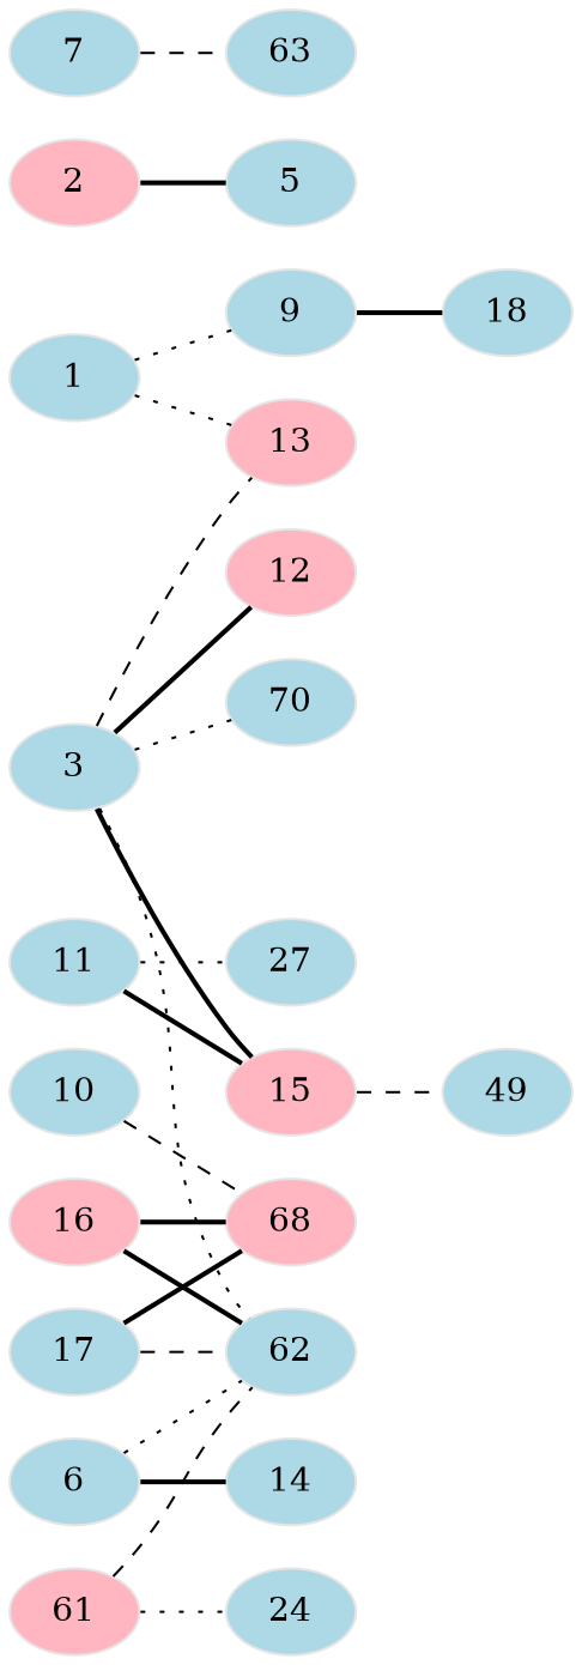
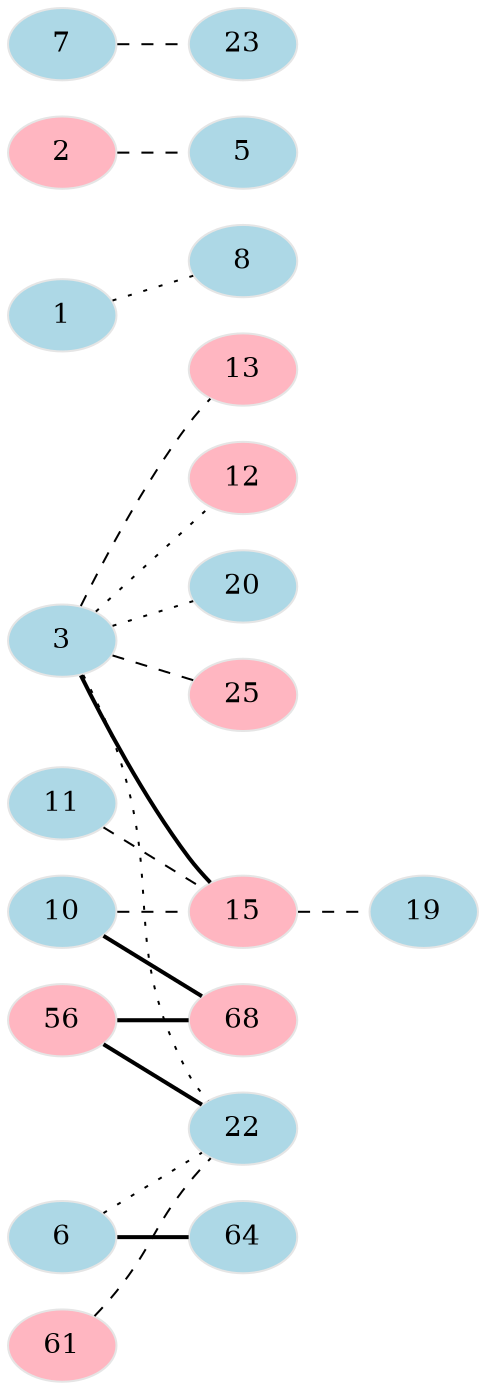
  graph {
    rankdir=LR
    node [color=gray90 fillcolor=lightblue style=filled]
    edge [style=dashed weight=1.0]
    1
-   9
+   9 [label=8]
    13 [fillcolor=lightpink]
-   18
    2 [fillcolor=lightpink]
    5
    3
    12 [fillcolor=lightpink]
    15 [fillcolor=lightpink]
-   20 [label=70]
-   22 [label=62]
-   19 [label=49]
+   20
+   22
+   25 [fillcolor=lightpink]
+   19
    6
-   14
+   14 [label=64]
    7
-   23 [label=63]
+   23
    10
    n19 [fillcolor=lightpink label=68]
    11
-   27
-   16 [fillcolor=lightpink]
-   17
+   16 [fillcolor=lightpink label=56]
    n24 [fillcolor=lightpink label=61]
-   24
    1 -- 9 [style=dotted]
-   1 -- 13 [style=dotted]
-   9 -- 18 [style=bold]
-   2 -- 5 [style=bold]
+   2 -- 5
    3 -- 13
-   3 -- 12 [style=bold]
+   3 -- 12 [style=dotted]
    3 -- 15 [style=bold]
    3 -- 20 [style=dotted]
    3 -- 22 [style=dotted]
+   3 -- 25
    15 -- 19
    6 -- 22 [style=dotted]
    6 -- 14 [style=bold]
    7 -- 23
-   10 -- n19
-   11 -- 15 [style=bold]
-   11 -- 27 [style=dotted]
+   10 -- 15
+   10 -- n19 [style=bold]
+   11 -- 15
    16 -- 22 [style=bold]
    16 -- n19 [style=bold]
-   17 -- 22
-   17 -- n19 [style=bold]
    n24 -- 22
-   n24 -- 24 [style=dotted]
  }
